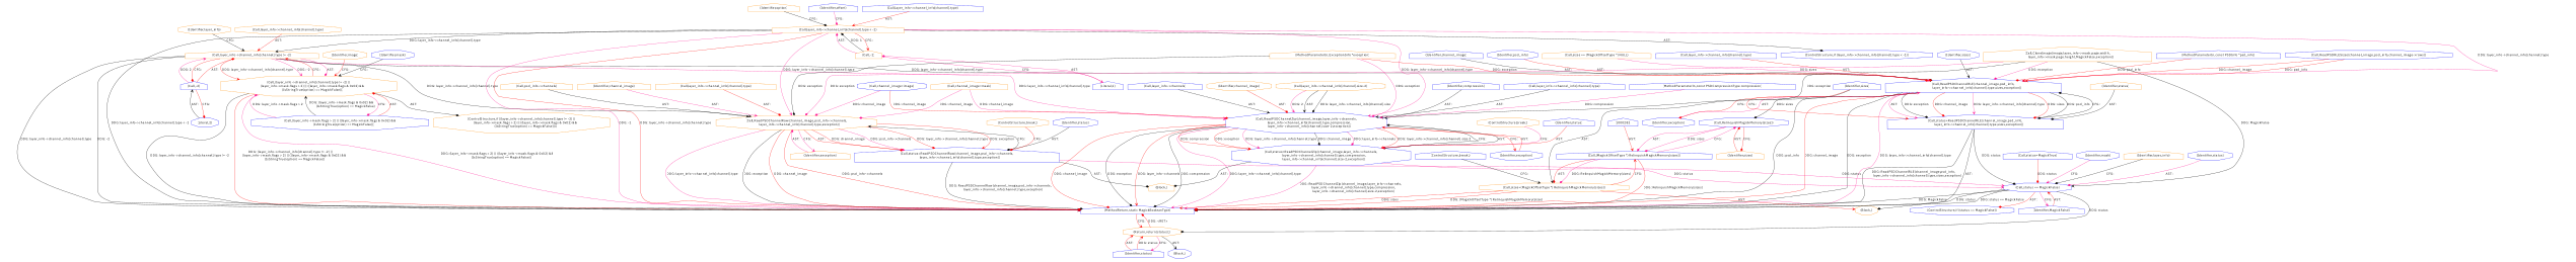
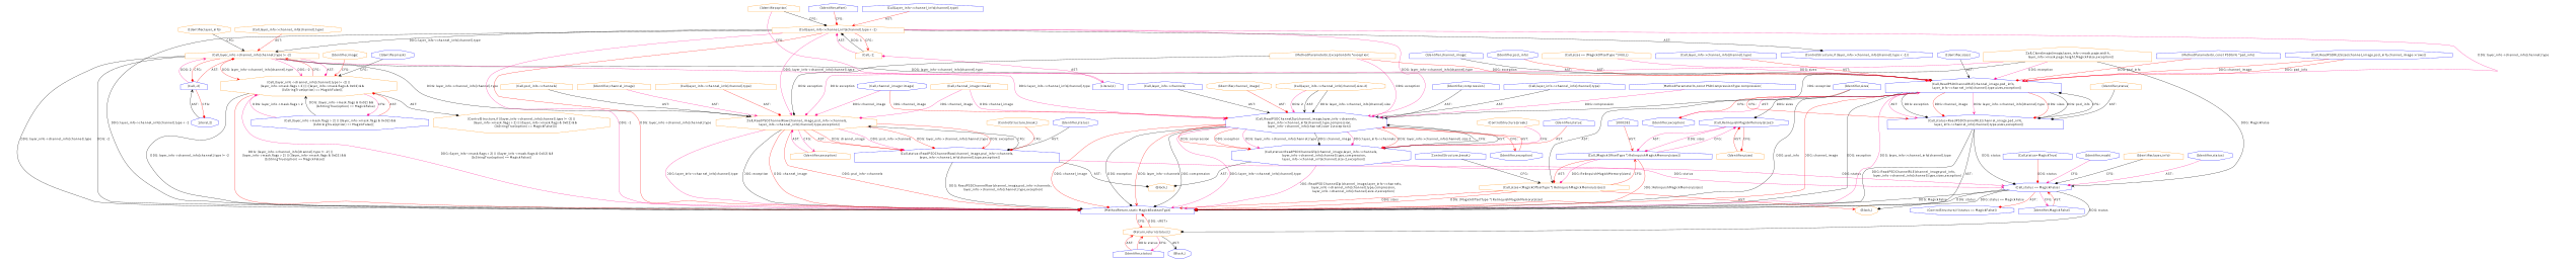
  digraph {
    fontname="IBM Plex Sans"
    node [color=blue fontname="IBM Plex Sans" shape=house]
    edge [arrowhead=vee color=red fontname="IBM Plex Sans"]
    n1 [color=darkorange label="(Call,layer_info->channel_info[channel].type != -2)"]
    n2 [label="(Call,-2)"]
    n3 [color=darkorange label="(Call,(layer_info->channel_info[channel].type != -2) ||\n          (layer_info->mask.flags > 2) || ((layer_info->mask.flags & 0x02) &&\n           (IsStringTrue(option) == MagickFalse)))" shape=octagon]
    n4 [color=darkorange label="(Call,ReadPSDChannelRaw(channel_image,psd_info->channels,\n        layer_info->channel_info[channel].type,exception))" shape=octagon]
    n5 [label="(Call,ReadPSDChannelRLE(channel_image,psd_info,\n          layer_info->channel_info[channel].type,sizes,exception))"]
    n6 [label="(Call,ReadPSDChannelZip(channel_image,layer_info->channels,\n        layer_info->channel_info[channel].type,compression,\n        layer_info->channel_info[channel].size-2,exception))" shape=octagon]
    n7 [label="(MethodReturn,static MagickBooleanType)"]
    n8 [label="(Literal,2)" shape=octagon]
    n9 [label="(Call,(layer_info->mask.flags > 2) || ((layer_info->mask.flags & 0x02) &&\n           (IsStringTrue(option) == MagickFalse)))" shape=octagon]
    n10 [color=darkorange label="(ControlStructure,if ((layer_info->channel_info[channel].type != -2) ||\n          (layer_info->mask.flags > 2) || ((layer_info->mask.flags & 0x02) &&\n           (IsStringTrue(option) == MagickFalse))))" shape=octagon]
    n11 [label="(Call,status=ReadPSDChannelRaw(channel_image,psd_info->channels,\n        layer_info->channel_info[channel].type,exception))"]
    n12 [color=darkorange label="(Identifier,exception)"]
    n13 [label="(Call,status=ReadPSDChannelRLE(channel_image,psd_info,\n          layer_info->channel_info[channel].type,sizes,exception))"]
    n14 [label="(Call,RelinquishMagickMemory(sizes))" shape=octagon]
    n15 [label="(Identifier,exception)" shape=octagon]
    n16 [label="(Call,status=ReadPSDChannelZip(channel_image,layer_info->channels,\n        layer_info->channel_info[channel].type,compression,\n        layer_info->channel_info[channel].size-2,exception))" shape=octagon]
    n17 [label="(Identifier,exception)" shape=octagon]
    n18 [color=darkorange label="(Return,return(status);)" shape=octagon]
    n19 [color=darkorange label="(Call,layer_info->channel_info[channel].type < -1)"]
    n20 [color=darkorange label="(Call,-1)"]
    n21 [label="(ControlStructure,if (layer_info->channel_info[channel].type < -1))" shape=octagon]
    n22 [label="(Literal,1)"]
    n23 [label="(Call,status == MagickFalse)" shape=octagon]
    n24 [color=darkorange label="(Block,)"]
    n25 [label="(ControlStructure,if (status == MagickFalse))" shape=octagon]
    n26 [label="(Identifier,MagickFalse)"]
    n27 [label="(Identifier,status)"]
    n28 [label="(Block,)" shape=octagon]
    n29 [color=darkorange label="(Block,)" shape=octagon]
    n30 [label="(Call,(MagickOffsetType *) RelinquishMagickMemory(sizes))"]
    n31 [color=darkorange label="(Identifier,sizes)"]
    n32 [color=darkorange label="(Call,sizes=(MagickOffsetType *) RelinquishMagickMemory(sizes))" shape=octagon]
    n33 [label="(Identifier,channel_image)"]
    n34 [color=darkorange label="(Call,CloneImage(image,layer_info->mask.page.width,\n         layer_info->mask.page.height,MagickFalse,exception))"]
    n35 [label="(Identifier,psd_info)" shape=octagon]
    n36 [label="(Identifier,status)" shape=octagon]
    n37 [color=darkorange label="(Call,sizes == (MagickOffsetType *) NULL)"]
    n38 [label="(Identifier,sizes)"]
    n39 [color=darkorange label="(Identifier,channel_image)"]
    n40 [label="(Identifier,offset)"]
    n41 [label="(Identifier,compression)"]
    n42 [color=darkorange label="(Identifier,image)" shape=octagon]
    n43 [color=darkorange label="(MethodParameterIn,ExceptionInfo *exception)"]
    n44 [color=darkorange label="(Call,layer_info->channel_info[channel].type)"]
    n45 [label="(Call,layer_info->channel_info[channel].type)"]
    n46 [label="(Identifier,sizes)" shape=octagon]
    n47 [color=darkorange label="(ControlStructure,break;)" shape=octagon]
    n48 [label="(Call,status=MagickTrue)"]
    n49 [color=darkorange label="(ControlStructure,break;)" shape=octagon]
    n50 [label="(Identifier,mask)" shape=octagon]
    n51 [label="(ControlStructure,break;)"]
    n52 [label="(MethodParameterIn,const PSDInfo *psd_info)"]
    n53 [color=darkorange label="(Call,layer_info->channel_info[channel].type)" shape=octagon]
    n54 [color=darkorange label="(Identifier,layer_info)"]
    n55 [label="(Call,layer_info->channel_info[channel].type)"]
    n56 [label="(MethodParameterIn,const PSDCompressionType compression)"]
    n57 [label="(Identifier,status)"]
    n58 [color=darkorange label="(Call,channel_image=mask)"]
    n59 [label="(Call,layer_info->channels)"]
    n60 [color=darkorange label="(Identifier,channel_image)" shape=octagon]
    n61 [color=darkorange label="(Identifier,layer_info)" shape=octagon]
    n62 [label="(Call,channel_image=image)" shape=octagon]
    n63 [label="(Identifier,status)" shape=octagon]
    n64 [color=darkorange label="(Call,psd_info->channels)"]
    n65 [color=darkorange label="(Call,layer_info->channel_info[channel].size-2)" shape=octagon]
    n66 [label="(Call,ReadPSDRLESizes(channel_image,psd_info,channel_image->rows))" shape=octagon]
    n67 [color=darkorange label="(Identifier,status)"]
    n68 [color=darkorange label="(Identifier,option)"]
    n69 [label="(Call,layer_info->channel_info[channel].type)"]
    n70 [label="(Identifier,mask)" shape=octagon]
    1000282
    n1 -> n2 [arrowhead=diamond label="CFG: "]
    n1 -> n3 [arrowhead=diamond color=deeppink label="AST: "]
    n1 -> n3 [label="DDG: layer_info->channel_info[channel].type"]
    n1 -> n3 [color=deeppink label="DDG: -2"]
    n1 -> n4 [color=black label="DDG: layer_info->channel_info[channel].type"]
    n1 -> n5 [arrowhead=diamond color=black label="DDG: layer_info->channel_info[channel].type"]
    n1 -> n6 [color=deeppink label="DDG: layer_info->channel_info[channel].type"]
    n1 -> n7 [color=black label="DDG: layer_info->channel_info[channel].type"]
    n1 -> n7 [color=black label="DDG: -2"]
    n2 -> n1 [arrowhead=diamond label="AST: "]
    n2 -> n1 [color=deeppink label="DDG: 2"]
    n2 -> n8 [arrowhead=diamond label="CFG: "]
    n3 -> n1 [label="CFG: "]
    n3 -> n7 [color=black label="DDG: layer_info->channel_info[channel].type != -2"]
    n3 -> n7 [label="DDG: (layer_info->channel_info[channel].type != -2) ||\n          (layer_info->mask.flags > 2) || ((layer_info->mask.flags & 0x02) &&\n           (IsStringTrue(option) == MagickFalse))"]
    n3 -> n7 [color=deeppink label="DDG: (layer_info->mask.flags > 2) || ((layer_info->mask.flags & 0x02) &&\n           (IsStringTrue(option) == MagickFalse))"]
    n3 -> n9 [arrowhead=diamond color=deeppink label="CFG: "]
    n3 -> n10 [arrowhead=diamond color=black label="AST: "]
    n4 -> n7 [arrowhead=diamond color=deeppink label="DDG: layer_info->channel_info[channel].type"]
    n4 -> n7 [color=black label="DDG: exception"]
    n4 -> n7 [arrowhead=diamond label="DDG: channel_image"]
    n4 -> n7 [arrowhead=diamond label="DDG: psd_info->channels"]
    n4 -> n11 [label="AST: "]
    n4 -> n11 [arrowhead=diamond label="DDG: channel_image"]
    n4 -> n11 [arrowhead=diamond color=deeppink label="DDG: psd_info->channels"]
    n4 -> n11 [arrowhead=diamond label="DDG: layer_info->channel_info[channel].type"]
    n4 -> n11 [label="DDG: exception"]
    n4 -> n12 [color=deeppink label="CFG: "]
    n5 -> n7 [color=black label="DDG: psd_info"]
    n5 -> n7 [label="DDG: channel_image"]
    n5 -> n7 [color=black label="DDG: exception"]
    n5 -> n7 [color=deeppink label="DDG: layer_info->channel_info[channel].type"]
    n5 -> n13 [color=deeppink label="AST: "]
    n5 -> n13 [arrowhead=diamond color=black label="DDG: exception"]
    n5 -> n13 [arrowhead=diamond label="DDG: channel_image"]
    n5 -> n13 [color=deeppink label="DDG: layer_info->channel_info[channel].type"]
    n5 -> n13 [arrowhead=diamond label="DDG: sizes"]
    n5 -> n13 [arrowhead=diamond color=black label="DDG: psd_info"]
    n5 -> n14 [arrowhead=diamond color=black label="DDG: sizes"]
    n5 -> n15 [arrowhead=diamond label="CFG: "]
    n6 -> n7 [arrowhead=diamond label="DDG: channel_image"]
    n6 -> n7 [arrowhead=diamond color=black label="DDG: exception"]
    n6 -> n7 [label="DDG: layer_info->channels"]
    n6 -> n7 [arrowhead=diamond color=black label="DDG: compression"]
    n6 -> n7 [color=deeppink label="DDG: layer_info->channel_info[channel].type"]
    n6 -> n16 [arrowhead=diamond color=black label="AST: "]
    n6 -> n16 [label="DDG: compression"]
    n6 -> n16 [label="DDG: exception"]
    n6 -> n16 [color=deeppink label="DDG: layer_info->channel_info[channel].type"]
    n6 -> n16 [arrowhead=diamond color=black label="DDG: channel_image"]
    n6 -> n16 [arrowhead=diamond color=deeppink label="DDG: layer_info->channels"]
    n6 -> n16 [label="DDG: layer_info->channel_info[channel].size-2"]
    n6 -> n17 [label="CFG: "]
    n7 -> n18 [label="CFG: "]
    n8 -> n2 [color=black label="AST: "]
    n9 -> n3 [arrowhead=diamond label="AST: "]
    n9 -> n3 [arrowhead=diamond color=deeppink label="DDG: layer_info->mask.flags > 2"]
    n9 -> n3 [color=black label="DDG: (layer_info->mask.flags & 0x02) &&\n           (IsStringTrue(option) == MagickFalse)"]
    n11 -> n4 [color=black label="CFG: "]
    n11 -> n7 [arrowhead=diamond color=black label="DDG: ReadPSDChannelRaw(channel_image,psd_info->channels,\n        layer_info->channel_info[channel].type,exception)"]
    n11 -> n23 [color=deeppink label="DDG: status"]
    n11 -> n24 [arrowhead=diamond color=black label="AST: "]
    n12 -> n4 [arrowhead=diamond color=deeppink label="AST: "]
    n13 -> n5 [arrowhead=diamond color=black label="CFG: "]
    n13 -> n7 [color=black label="DDG: ReadPSDChannelRLE(channel_image,psd_info,\n          layer_info->channel_info[channel].type,sizes,exception)"]
    n13 -> n23 [arrowhead=diamond color=black label="DDG: status"]
    n13 -> n29 [arrowhead=diamond color=black label="AST: "]
    n14 -> n30 [arrowhead=diamond color=deeppink label="AST: "]
    n14 -> n30 [arrowhead=diamond color=deeppink label="DDG: sizes"]
    n14 -> n31 [arrowhead=diamond label="CFG: "]
    n15 -> n5 [color=deeppink label="AST: "]
    n16 -> n6 [arrowhead=diamond color=black label="CFG: "]
    n16 -> n7 [color=deeppink label="DDG: ReadPSDChannelZip(channel_image,layer_info->channels,\n        layer_info->channel_info[channel].type,compression,\n        layer_info->channel_info[channel].size-2,exception)"]
    n16 -> n23 [color=deeppink label="DDG: status"]
    n16 -> n24 [arrowhead=diamond color=black label="AST: "]
    n17 -> n6 [label="AST: "]
    n18 -> n7 [arrowhead=diamond label="DDG: <RET>"]
    n18 -> n27 [color=deeppink label="CFG: "]
    n18 -> n28 [color=black label="AST: "]
    n19 -> n1 [color=black label="DDG: layer_info->channel_info[channel].type"]
    n19 -> n4 [color=deeppink label="DDG: layer_info->channel_info[channel].type"]
    n19 -> n5 [color=deeppink label="DDG: layer_info->channel_info[channel].type"]
    n19 -> n6 [color=deeppink label="DDG: layer_info->channel_info[channel].type"]
    n19 -> n7 [arrowhead=diamond color=black label="DDG: layer_info->channel_info[channel].type < -1"]
    n19 -> n7 [color=deeppink label="DDG: -1"]
    n19 -> n7 [arrowhead=diamond label="DDG: layer_info->channel_info[channel].type"]
    n19 -> n20 [label="CFG: "]
    n19 -> n21 [arrowhead=diamond color=black label="AST: "]
    n20 -> n19 [arrowhead=diamond color=deeppink label="AST: "]
    n20 -> n19 [arrowhead=diamond color=black label="DDG: 1"]
-   n20 -> n22 [color=deeppink label="CFG: "]
+   n68 -> n22 [color=deeppink label="CFG: "]
    n22 -> n20 [arrowhead=diamond color=deeppink label="AST: "]
    n23 -> n7 [color=black label="DDG: MagickFalse"]
    n23 -> n7 [arrowhead=diamond color=black label="DDG: status"]
    n23 -> n7 [arrowhead=diamond color=black label="DDG: status == MagickFalse"]
    n23 -> n18 [arrowhead=diamond color=black label="DDG: status"]
    n23 -> n25 [arrowhead=diamond label="AST: "]
    n23 -> n26 [color=deeppink label="CFG: "]
    n26 -> n23 [label="AST: "]
    n27 -> n18 [label="AST: "]
    n27 -> n18 [label="DDG: status"]
    n30 -> n7 [arrowhead=diamond label="DDG: RelinquishMagickMemory(sizes)"]
    n30 -> n14 [arrowhead=diamond color=deeppink label="CFG: "]
    n30 -> n32 [arrowhead=diamond label="AST: "]
    n30 -> n32 [arrowhead=diamond color=deeppink label="DDG: RelinquishMagickMemory(sizes)"]
    n31 -> n14 [arrowhead=diamond label="AST: "]
    n32 -> n7 [label="DDG: sizes"]
    n32 -> n7 [arrowhead=diamond label="DDG: (MagickOffsetType *) RelinquishMagickMemory(sizes)"]
    n32 -> n29 [label="AST: "]
    n32 -> n30 [label="CFG: "]
    n33 -> n5 [arrowhead=diamond color=black label="AST: "]
    n34 -> n4 [arrowhead=diamond color=deeppink label="DDG: exception"]
    n34 -> n5 [arrowhead=diamond color=deeppink label="DDG: exception"]
    n34 -> n6 [color=black label="DDG: exception"]
    n34 -> n23 [color=black label="DDG: MagickFalse"]
    n35 -> n5 [label="AST: "]
    n36 -> n11 [arrowhead=diamond color=black label="AST: "]
    n37 -> n5 [color=deeppink label="DDG: sizes"]
    n38 -> n13 [label="CFG: "]
    n38 -> n32 [color=black label="AST: "]
    n39 -> n4 [color=deeppink label="AST: "]
-   n40 -> n19 [arrowhead=diamond color=deeppink label="CFG: "]
+   n40 -> n19 [arrowhead=diamond label="CFG: "]
    n41 -> n6 [color=black label="AST: "]
    n42 -> n3 [label="CFG: "]
    n43 -> n4 [arrowhead=diamond color=black label="DDG: exception"]
    n43 -> n5 [arrowhead=diamond label="DDG: exception"]
    n43 -> n6 [arrowhead=diamond color=deeppink label="DDG: exception"]
    n44 -> n4 [arrowhead=diamond label="AST: "]
    n45 -> n5 [arrowhead=diamond label="AST: "]
    n46 -> n5 [color=black label="AST: "]
    n47 -> n11 [arrowhead=diamond label="CFG: "]
    n48 -> n23 [arrowhead=diamond label="DDG: status"]
    n49 -> n16 [arrowhead=diamond color=deeppink label="CFG: "]
    n50 -> n23 [color=deeppink label="CFG: "]
    n51 -> n32 [color=black label="CFG: "]
    n52 -> n5 [arrowhead=diamond label="DDG: psd_info"]
    n53 -> n1 [label="AST: "]
    n54 -> n23 [arrowhead=diamond color=black label="CFG: "]
    n55 -> n6 [color=black label="AST: "]
    n56 -> n6 [color=deeppink label="DDG: compression"]
    n57 -> n16 [label="AST: "]
    n58 -> n4 [arrowhead=diamond color=deeppink label="DDG: channel_image"]
    n58 -> n6 [color=deeppink label="DDG: channel_image"]
    n59 -> n6 [color=black label="AST: "]
    n60 -> n6 [arrowhead=diamond label="AST: "]
    n61 -> n1 [color=black label="CFG: "]
    n62 -> n4 [arrowhead=diamond color=deeppink label="DDG: channel_image"]
    n62 -> n6 [arrowhead=diamond label="DDG: channel_image"]
    n63 -> n23 [arrowhead=diamond color=deeppink label="AST: "]
    n64 -> n4 [color=black label="AST: "]
    n65 -> n6 [color=black label="AST: "]
    n65 -> n6 [arrowhead=diamond color=black label="DDG: layer_info->channel_info[channel].size"]
    n65 -> n6 [color=deeppink label="DDG: 2"]
    n66 -> n5 [label="DDG: channel_image"]
    n66 -> n5 [label="DDG: psd_info"]
    n67 -> n13 [arrowhead=diamond color=black label="AST: "]
    n68 -> n19 [arrowhead=diamond color=black label="CFG: "]
    n69 -> n19 [label="AST: "]
    n70 -> n3 [color=black label="CFG: "]
    1000282 -> n30 [label="AST: "]
  }
